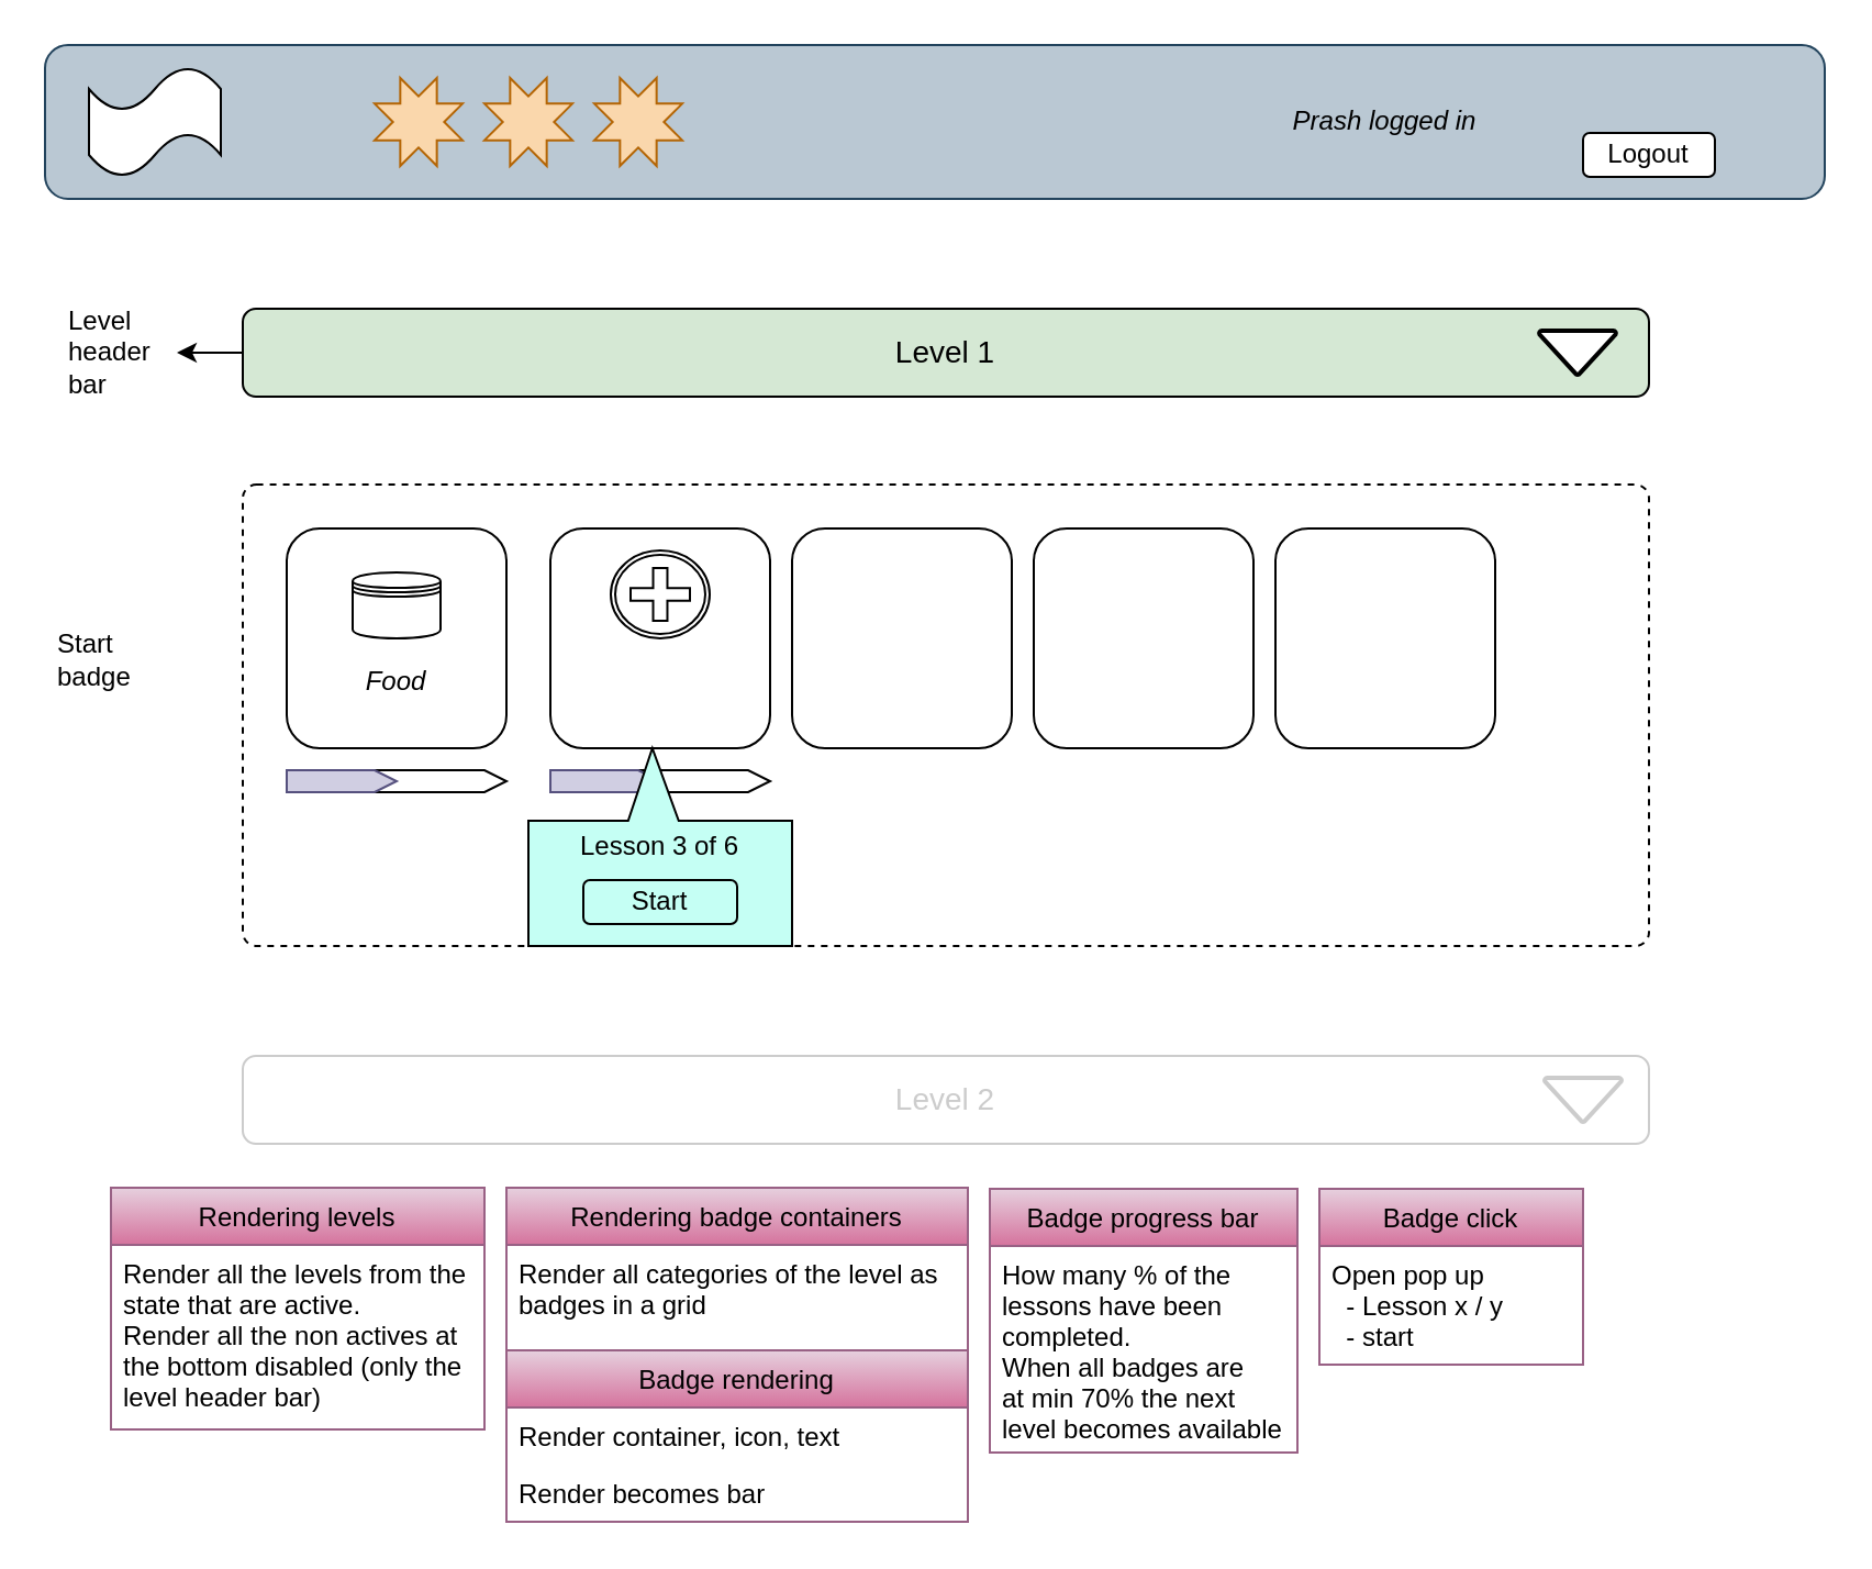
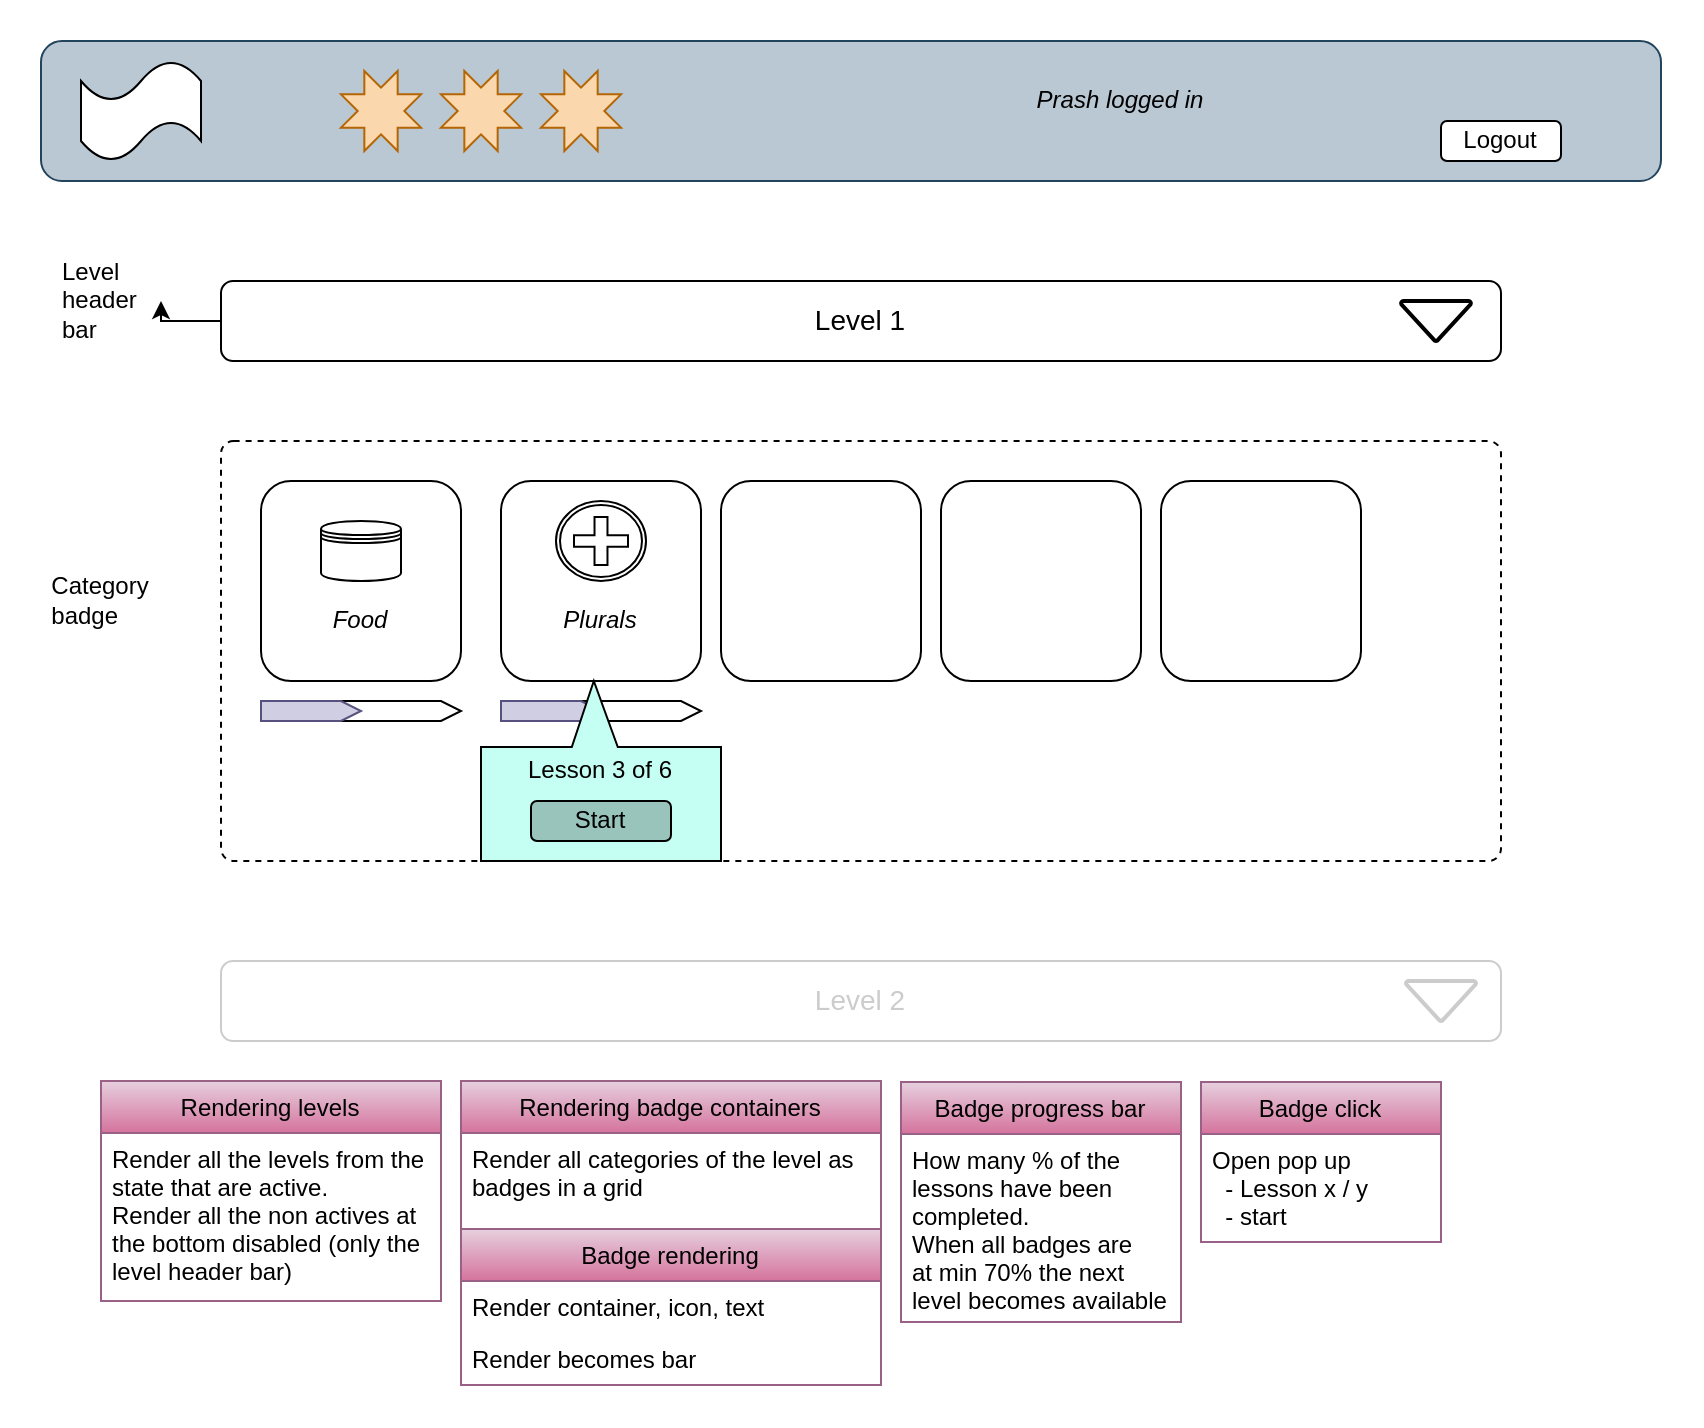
  <mxCell id="0" />
  <mxCell id="1" parent="0" />
  <mxCell id="2" style="edgeStyle=orthogonalEdgeStyle;rounded=0;orthogonalLoop=1;jettySize=auto;html=1;exitX=0;exitY=0.5;exitDx=0;exitDy=0;entryX=1;entryY=0.5;entryDx=0;entryDy=0;" edge="1" parent="1" source="3" target="43"><mxGeometry relative="1" as="geometry" /></mxCell>
- <mxCell id="3" value="&lt;font style=&quot;font-size: 14px&quot;&gt;Level 1&lt;/font&gt;" style="rounded=1;whiteSpace=wrap;html=1;fillColor=#d5e8d4;" vertex="1" parent="1"><mxGeometry x="110" y="140" width="640" height="40" as="geometry" /></mxCell>
+ <mxCell id="3" value="&lt;font style=&quot;font-size: 14px&quot;&gt;Level 1&lt;/font&gt;" style="rounded=1;whiteSpace=wrap;html=1;" vertex="1" parent="1"><mxGeometry x="110" y="140" width="640" height="40" as="geometry" /></mxCell>
  <mxCell id="4" value="" style="strokeWidth=2;html=1;shape=mxgraph.flowchart.merge_or_storage;whiteSpace=wrap;" vertex="1" parent="1"><mxGeometry x="700" y="150" width="35" height="20" as="geometry" /></mxCell>
  <mxCell id="5" value="" style="rounded=1;whiteSpace=wrap;html=1;arcSize=3;dashed=1;" vertex="1" parent="1"><mxGeometry x="110" y="220" width="640" height="210" as="geometry" /></mxCell>
  <mxCell id="6" value="" style="group" vertex="1" connectable="0" parent="1"><mxGeometry x="130" y="350" width="100" height="10" as="geometry" /></mxCell>
  <mxCell id="7" value="" style="html=1;shadow=0;dashed=0;align=center;verticalAlign=middle;shape=mxgraph.arrows2.arrow;dy=0;dx=10;notch=0;" vertex="1" parent="6"><mxGeometry width="100" height="10" as="geometry" /></mxCell>
  <mxCell id="8" value="" style="html=1;shadow=0;dashed=0;align=center;verticalAlign=middle;shape=mxgraph.arrows2.arrow;dy=0;dx=10;notch=0;fillColor=#d0cee2;strokeColor=#56517e;" vertex="1" parent="6"><mxGeometry width="50" height="10" as="geometry" /></mxCell>
  <mxCell id="9" value="" style="group" vertex="1" connectable="0" parent="1"><mxGeometry x="130" y="240" width="100" height="100" as="geometry" /></mxCell>
  <mxCell id="10" value="" style="rounded=1;whiteSpace=wrap;html=1;" vertex="1" parent="9"><mxGeometry width="100" height="100" as="geometry" /></mxCell>
  <mxCell id="11" value="" style="shape=datastore;whiteSpace=wrap;html=1;" vertex="1" parent="9"><mxGeometry x="30" y="20" width="40" height="30" as="geometry" /></mxCell>
  <mxCell id="12" value="Food" style="text;html=1;strokeColor=none;fillColor=none;align=center;verticalAlign=middle;whiteSpace=wrap;overflow=hidden;fontStyle=2" vertex="1" parent="9"><mxGeometry y="60" width="100" height="20" as="geometry" /></mxCell>
  <mxCell id="13" value="" style="group" vertex="1" connectable="0" parent="1"><mxGeometry x="250" y="240" width="100" height="100" as="geometry" /></mxCell>
  <mxCell id="14" value="" style="rounded=1;whiteSpace=wrap;html=1;" vertex="1" parent="13"><mxGeometry width="100" height="100" as="geometry" /></mxCell>
+ <mxCell id="15" value="Plurals" style="text;html=1;strokeColor=none;fillColor=none;align=center;verticalAlign=middle;whiteSpace=wrap;overflow=hidden;fontStyle=2" vertex="1" parent="13"><mxGeometry y="60" width="100" height="20" as="geometry" /></mxCell>
  <mxCell id="16" value="" style="shape=mxgraph.bpmn.shape;html=1;verticalLabelPosition=bottom;labelBackgroundColor=#ffffff;verticalAlign=top;align=center;perimeter=ellipsePerimeter;outlineConnect=0;outline=boundInt;symbol=parallelMultiple;" vertex="1" parent="13"><mxGeometry x="27.5" y="10" width="45" height="40" as="geometry" /></mxCell>
  <mxCell id="17" value="" style="group" vertex="1" connectable="0" parent="1"><mxGeometry x="250" y="350" width="100" height="10" as="geometry" /></mxCell>
  <mxCell id="18" value="" style="html=1;shadow=0;dashed=0;align=center;verticalAlign=middle;shape=mxgraph.arrows2.arrow;dy=0;dx=10;notch=0;" vertex="1" parent="17"><mxGeometry width="100" height="10" as="geometry" /></mxCell>
  <mxCell id="19" value="" style="html=1;shadow=0;dashed=0;align=center;verticalAlign=middle;shape=mxgraph.arrows2.arrow;dy=0;dx=10;notch=0;fillColor=#d0cee2;strokeColor=#56517e;" vertex="1" parent="17"><mxGeometry width="50" height="10" as="geometry" /></mxCell>
  <mxCell id="20" value="" style="rounded=1;whiteSpace=wrap;html=1;" vertex="1" parent="1"><mxGeometry x="360" y="240" width="100" height="100" as="geometry" /></mxCell>
  <mxCell id="21" value="" style="rounded=1;whiteSpace=wrap;html=1;" vertex="1" parent="1"><mxGeometry x="470" y="240" width="100" height="100" as="geometry" /></mxCell>
  <mxCell id="22" value="" style="rounded=1;whiteSpace=wrap;html=1;" vertex="1" parent="1"><mxGeometry x="580" y="240" width="100" height="100" as="geometry" /></mxCell>
  <mxCell id="23" value="&lt;font style=&quot;font-size: 14px&quot; color=&quot;#cccccc&quot;&gt;Level 2&lt;/font&gt;" style="rounded=1;whiteSpace=wrap;html=1;strokeColor=#CCCCCC;" vertex="1" parent="1"><mxGeometry x="110" y="480" width="640" height="40" as="geometry" /></mxCell>
  <mxCell id="24" value="" style="strokeWidth=2;html=1;shape=mxgraph.flowchart.merge_or_storage;whiteSpace=wrap;strokeColor=#CCCCCC;" vertex="1" parent="1"><mxGeometry x="702.5" y="490" width="35" height="20" as="geometry" /></mxCell>
  <mxCell id="25" value="" style="shape=callout;whiteSpace=wrap;html=1;perimeter=calloutPerimeter;strokeColor=#000000;size=33;position=0.43;position2=0.53;base=23;rotation=180;fillColor=#C5FFF4;" vertex="1" parent="1"><mxGeometry x="240" y="340" width="120" height="90" as="geometry" /></mxCell>
  <mxCell id="26" value="Lesson 3 of 6" style="text;html=1;strokeColor=none;fillColor=none;align=center;verticalAlign=middle;whiteSpace=wrap;rounded=0;" vertex="1" parent="1"><mxGeometry x="255" y="375" width="90" height="20" as="geometry" /></mxCell>
- <mxCell id="27" value="Start" style="rounded=1;whiteSpace=wrap;html=1;strokeColor=#000000;fillColor=#c5fff4;" vertex="1" parent="1"><mxGeometry x="265" y="400" width="70" height="20" as="geometry" /></mxCell>
+ <mxCell id="27" value="Start" style="rounded=1;whiteSpace=wrap;html=1;strokeColor=#000000;fillColor=#98C4BC;" vertex="1" parent="1"><mxGeometry x="265" y="400" width="70" height="20" as="geometry" /></mxCell>
  <mxCell id="28" value="" style="group" vertex="1" connectable="0" parent="1"><mxGeometry x="20" y="20" width="810" height="70" as="geometry" /></mxCell>
  <mxCell id="29" value="" style="rounded=1;whiteSpace=wrap;html=1;fillColor=#bac8d3;strokeColor=#23445d;" vertex="1" parent="28"><mxGeometry width="810" height="70" as="geometry" /></mxCell>
  <mxCell id="30" value="" style="shape=tape;whiteSpace=wrap;html=1;" vertex="1" parent="28"><mxGeometry x="20" y="10" width="60" height="50" as="geometry" /></mxCell>
  <mxCell id="31" value="" style="verticalLabelPosition=bottom;verticalAlign=top;html=1;shape=mxgraph.basic.8_point_star;fillColor=#fad7ac;strokeColor=#b46504;" vertex="1" parent="28"><mxGeometry x="150" y="15" width="40" height="40" as="geometry" /></mxCell>
  <mxCell id="32" value="" style="verticalLabelPosition=bottom;verticalAlign=top;html=1;shape=mxgraph.basic.8_point_star;fillColor=#fad7ac;strokeColor=#b46504;" vertex="1" parent="28"><mxGeometry x="200" y="15" width="40" height="40" as="geometry" /></mxCell>
  <mxCell id="33" value="" style="verticalLabelPosition=bottom;verticalAlign=top;html=1;shape=mxgraph.basic.8_point_star;fillColor=#fad7ac;strokeColor=#b46504;" vertex="1" parent="28"><mxGeometry x="250" y="15" width="40" height="40" as="geometry" /></mxCell>
- <mxCell id="34" value="Prash logged in" style="text;html=1;strokeColor=none;fillColor=none;align=center;verticalAlign=middle;whiteSpace=wrap;overflow=hidden;fontStyle=2" vertex="1" parent="28"><mxGeometry x="560" y="25" width="100" height="20" as="geometry" /></mxCell>
+ <mxCell id="34" value="Prash logged in" style="text;html=1;strokeColor=none;fillColor=none;align=center;verticalAlign=middle;whiteSpace=wrap;overflow=hidden;fontStyle=2" vertex="1" parent="28"><mxGeometry x="490" y="20" width="100" height="20" as="geometry" /></mxCell>
  <mxCell id="35" value="Logout" style="rounded=1;whiteSpace=wrap;html=1;" vertex="1" parent="28"><mxGeometry x="700" y="40" width="60" height="20" as="geometry" /></mxCell>
  <mxCell id="36" value="Rendering levels" style="swimlane;fontStyle=0;childLayout=stackLayout;horizontal=1;startSize=26;fillColor=#e6d0de;horizontalStack=0;resizeParent=1;resizeParentMax=0;resizeLast=0;collapsible=1;marginBottom=0;strokeColor=#996185;gradientColor=#d5739d;" vertex="1" parent="1"><mxGeometry x="50" y="540" width="170" height="110" as="geometry" /></mxCell>
  <mxCell id="37" value="Render all the levels from the&#10;state that are active.&#10;Render all the non actives at &#10;the bottom disabled (only the&#10;level header bar)&#10;" style="text;strokeColor=none;fillColor=none;align=left;verticalAlign=top;spacingLeft=4;spacingRight=4;overflow=hidden;rotatable=0;points=[[0,0.5],[1,0.5]];portConstraint=eastwest;" vertex="1" parent="36"><mxGeometry y="26" width="170" height="84" as="geometry" /></mxCell>
  <mxCell id="38" value="Rendering badge containers" style="swimlane;fontStyle=0;childLayout=stackLayout;horizontal=1;startSize=26;fillColor=#e6d0de;horizontalStack=0;resizeParent=1;resizeParentMax=0;resizeLast=0;collapsible=1;marginBottom=0;strokeColor=#996185;gradientColor=#d5739d;" vertex="1" parent="1"><mxGeometry x="230" y="540" width="210" height="152" as="geometry" /></mxCell>
  <mxCell id="39" value="Render all categories of the level as &#10;badges in a grid" style="text;strokeColor=none;fillColor=none;align=left;verticalAlign=top;spacingLeft=4;spacingRight=4;overflow=hidden;rotatable=0;points=[[0,0.5],[1,0.5]];portConstraint=eastwest;" vertex="1" parent="38"><mxGeometry y="26" width="210" height="48" as="geometry" /></mxCell>
  <mxCell id="40" value="Badge rendering" style="swimlane;fontStyle=0;childLayout=stackLayout;horizontal=1;startSize=26;fillColor=#e6d0de;horizontalStack=0;resizeParent=1;resizeParentMax=0;resizeLast=0;collapsible=1;marginBottom=0;strokeColor=#996185;gradientColor=#d5739d;" vertex="1" parent="38"><mxGeometry y="74" width="210" height="78" as="geometry" /></mxCell>
  <mxCell id="41" value="Render container, icon, text" style="text;strokeColor=none;fillColor=none;align=left;verticalAlign=top;spacingLeft=4;spacingRight=4;overflow=hidden;rotatable=0;points=[[0,0.5],[1,0.5]];portConstraint=eastwest;" vertex="1" parent="40"><mxGeometry y="26" width="210" height="26" as="geometry" /></mxCell>
  <mxCell id="42" value="Render becomes bar" style="text;strokeColor=none;fillColor=none;align=left;verticalAlign=top;spacingLeft=4;spacingRight=4;overflow=hidden;rotatable=0;points=[[0,0.5],[1,0.5]];portConstraint=eastwest;" vertex="1" parent="40"><mxGeometry y="52" width="210" height="26" as="geometry" /></mxCell>
- <mxCell id="43" value="&lt;div style=&quot;text-align: left&quot;&gt;&lt;span&gt;Level header bar&lt;/span&gt;&lt;/div&gt;" style="text;html=1;strokeColor=none;fillColor=none;align=center;verticalAlign=middle;whiteSpace=wrap;rounded=0;" vertex="1" parent="1"><mxGeometry x="30" y="140" width="50" height="40" as="geometry" /></mxCell>
- <mxCell id="44" value="&lt;div style=&quot;text-align: left&quot;&gt;&lt;span&gt;Start badge&lt;/span&gt;&lt;/div&gt;" style="text;html=1;strokeColor=none;fillColor=none;align=center;verticalAlign=middle;whiteSpace=wrap;rounded=0;" vertex="1" parent="1"><mxGeometry x="25" y="280" width="50" height="40" as="geometry" /></mxCell>
+ <mxCell id="43" value="&lt;div style=&quot;text-align: left&quot;&gt;&lt;span&gt;Level header bar&lt;/span&gt;&lt;/div&gt;" style="text;html=1;strokeColor=none;fillColor=none;align=center;verticalAlign=middle;whiteSpace=wrap;rounded=0;" vertex="1" parent="1"><mxGeometry x="30" y="130" width="50" height="40" as="geometry" /></mxCell>
+ <mxCell id="44" value="&lt;div style=&quot;text-align: left&quot;&gt;&lt;span&gt;Category badge&lt;/span&gt;&lt;/div&gt;" style="text;html=1;strokeColor=none;fillColor=none;align=center;verticalAlign=middle;whiteSpace=wrap;rounded=0;" vertex="1" parent="1"><mxGeometry x="25" y="280" width="50" height="40" as="geometry" /></mxCell>
  <mxCell id="45" value="Badge click" style="swimlane;fontStyle=0;childLayout=stackLayout;horizontal=1;startSize=26;fillColor=#e6d0de;horizontalStack=0;resizeParent=1;resizeParentMax=0;resizeLast=0;collapsible=1;marginBottom=0;strokeColor=#996185;gradientColor=#d5739d;" vertex="1" parent="1"><mxGeometry x="600" y="540.5" width="120" height="80" as="geometry" /></mxCell>
  <mxCell id="46" value="Open pop up&#10;  - Lesson x / y&#10;  - start&#10;" style="text;strokeColor=none;fillColor=none;align=left;verticalAlign=top;spacingLeft=4;spacingRight=4;overflow=hidden;rotatable=0;points=[[0,0.5],[1,0.5]];portConstraint=eastwest;" vertex="1" parent="45"><mxGeometry y="26" width="120" height="54" as="geometry" /></mxCell>
  <mxCell id="47" value="Badge progress bar" style="swimlane;fontStyle=0;childLayout=stackLayout;horizontal=1;startSize=26;fillColor=#e6d0de;horizontalStack=0;resizeParent=1;resizeParentMax=0;resizeLast=0;collapsible=1;marginBottom=0;strokeColor=#996185;gradientColor=#d5739d;" vertex="1" parent="1"><mxGeometry x="450" y="540.5" width="140" height="120" as="geometry" /></mxCell>
  <mxCell id="48" value="How many % of the&#10;lessons have been&#10;completed. &#10;When all badges are&#10;at min 70% the next&#10;level becomes available&#10;" style="text;strokeColor=none;fillColor=none;align=left;verticalAlign=top;spacingLeft=4;spacingRight=4;overflow=hidden;rotatable=0;points=[[0,0.5],[1,0.5]];portConstraint=eastwest;" vertex="1" parent="47"><mxGeometry y="26" width="140" height="94" as="geometry" /></mxCell>
